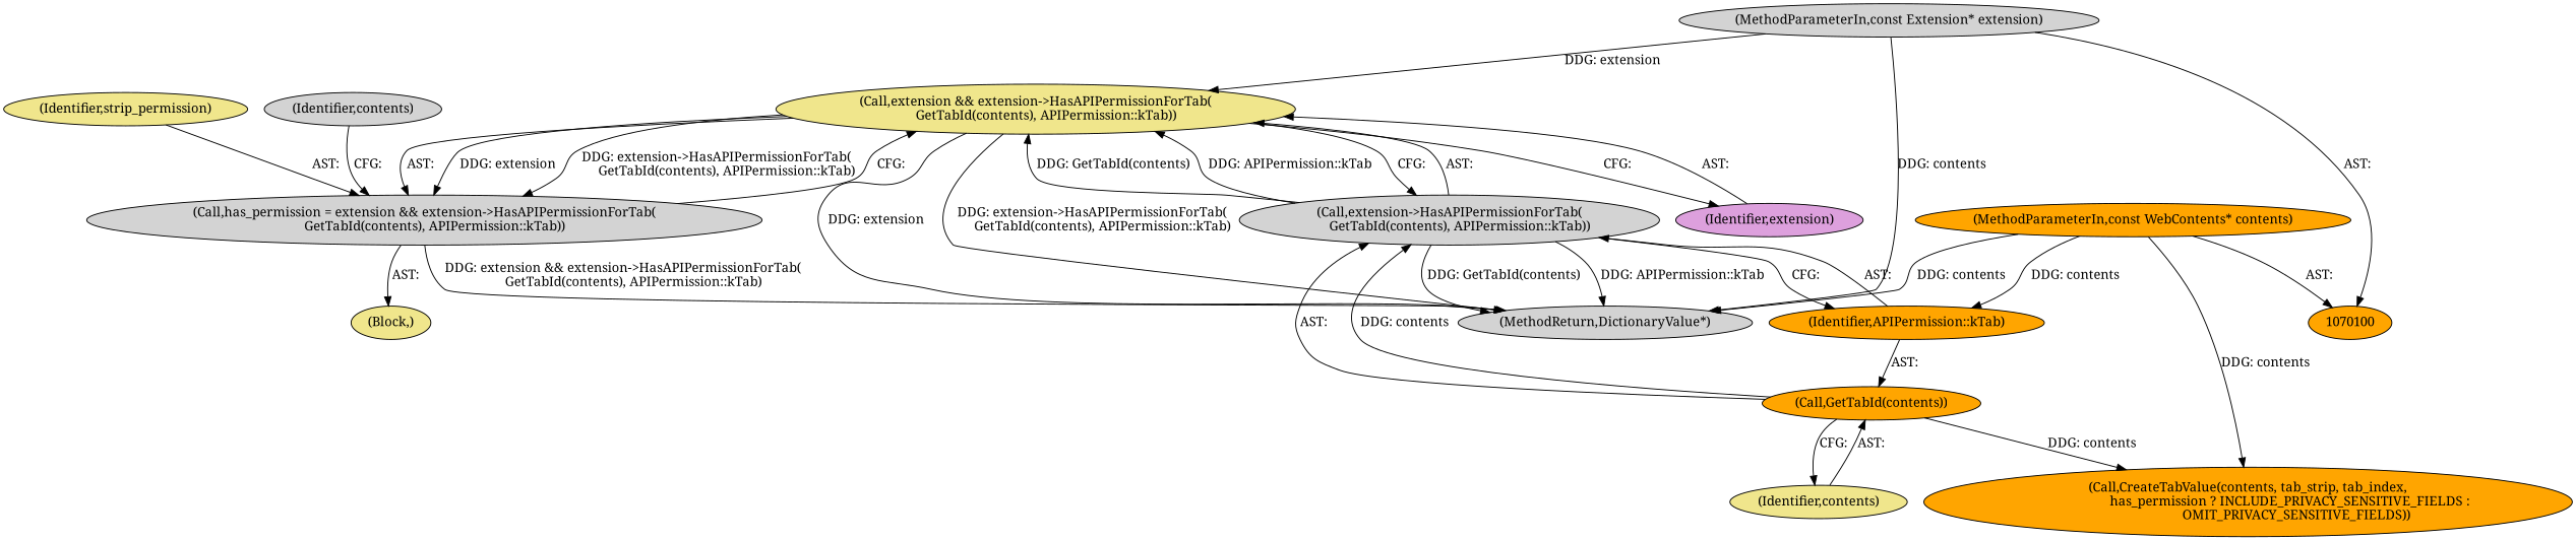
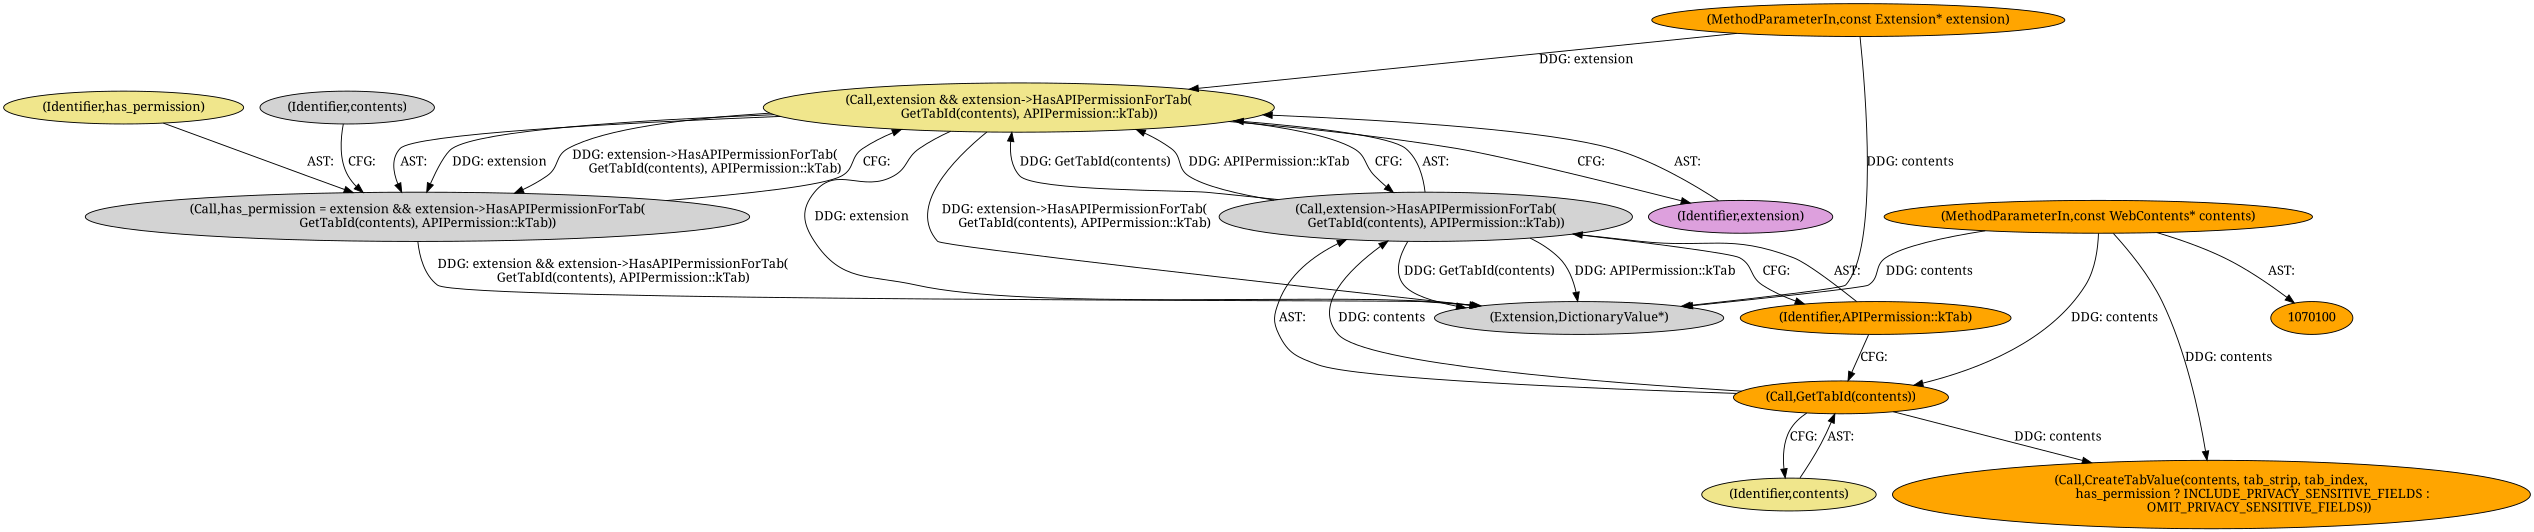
  digraph {
    fontname="Noto Serif"
    node [fillcolor=lightgrey fontname="Noto Serif" style=filled]
    edge [fontname="Noto Serif"]
    n1 [fillcolor=khaki label="(Call,extension && extension->HasAPIPermissionForTab(\n      GetTabId(contents), APIPermission::kTab))"]
    n2 [label="(Call,extension->HasAPIPermissionForTab(\n      GetTabId(contents), APIPermission::kTab))"]
    n3 [label="(Call,has_permission = extension && extension->HasAPIPermissionForTab(\n      GetTabId(contents), APIPermission::kTab))"]
    n4 [fillcolor=plum label="(Identifier,extension)"]
-   n5 [label="(MethodReturn,DictionaryValue*)"]
+   n5 [label="(Extension,DictionaryValue*)"]
    n6 [fillcolor=orange label="(Identifier,APIPermission::kTab)"]
-   n7 [fillcolor=khaki label="(Block,)"]
-   n8 [label="(MethodParameterIn,const Extension* extension)"]
+   n8 [fillcolor=orange label="(MethodParameterIn,const Extension* extension)"]
    n9 [fillcolor=orange label=1070100]
    n10 [fillcolor=orange label="(Call,GetTabId(contents))"]
    n11 [fillcolor=orange label="(Call,CreateTabValue(contents, tab_strip, tab_index,\n                        has_permission ? INCLUDE_PRIVACY_SENSITIVE_FIELDS :\n                            OMIT_PRIVACY_SENSITIVE_FIELDS))"]
    n12 [fillcolor=khaki label="(Identifier,contents)"]
    n13 [fillcolor=orange label="(MethodParameterIn,const WebContents* contents)"]
-   n14 [fillcolor=khaki label="(Identifier,strip_permission)"]
+   n14 [fillcolor=khaki label="(Identifier,has_permission)"]
    n15 [label="(Identifier,contents)"]
    n1 -> n2 [label="CFG: "]
    n1 -> n3 [label="AST: "]
    n1 -> n3 [label="DDG: extension"]
    n1 -> n3 [label="DDG: extension->HasAPIPermissionForTab(\n      GetTabId(contents), APIPermission::kTab)"]
    n1 -> n4 [label="CFG: "]
    n1 -> n5 [label="DDG: extension"]
    n1 -> n5 [label="DDG: extension->HasAPIPermissionForTab(\n      GetTabId(contents), APIPermission::kTab)"]
    n2 -> n1 [label="AST: "]
    n2 -> n1 [label="DDG: GetTabId(contents)"]
    n2 -> n1 [label="DDG: APIPermission::kTab"]
    n2 -> n5 [label="DDG: APIPermission::kTab"]
    n2 -> n5 [label="DDG: GetTabId(contents)"]
    n2 -> n6 [label="CFG: "]
    n3 -> n1 [label="CFG: "]
    n3 -> n5 [label="DDG: extension && extension->HasAPIPermissionForTab(\n      GetTabId(contents), APIPermission::kTab)"]
-   n3 -> n7 [label="AST: "]
    n4 -> n1 [label="AST: "]
    n6 -> n2 [label="AST: "]
-   n6 -> n10 [label="AST: "]
+   n6 -> n10 [label="CFG: "]
    n8 -> n1 [label="DDG: extension"]
    n8 -> n5 [label="DDG: contents"]
-   n8 -> n9 [label="AST: "]
    n10 -> n2 [label="AST: "]
    n10 -> n2 [label="DDG: contents"]
    n10 -> n11 [label="DDG: contents"]
    n10 -> n12 [label="CFG: "]
    n12 -> n10 [label="AST: "]
    n13 -> n5 [label="DDG: contents"]
    n13 -> n9 [label="AST: "]
-   n13 -> n6 [label="DDG: contents"]
+   n13 -> n10 [label="DDG: contents"]
    n13 -> n11 [label="DDG: contents"]
    n14 -> n3 [label="AST: "]
    n15 -> n3 [label="CFG: "]
  }
